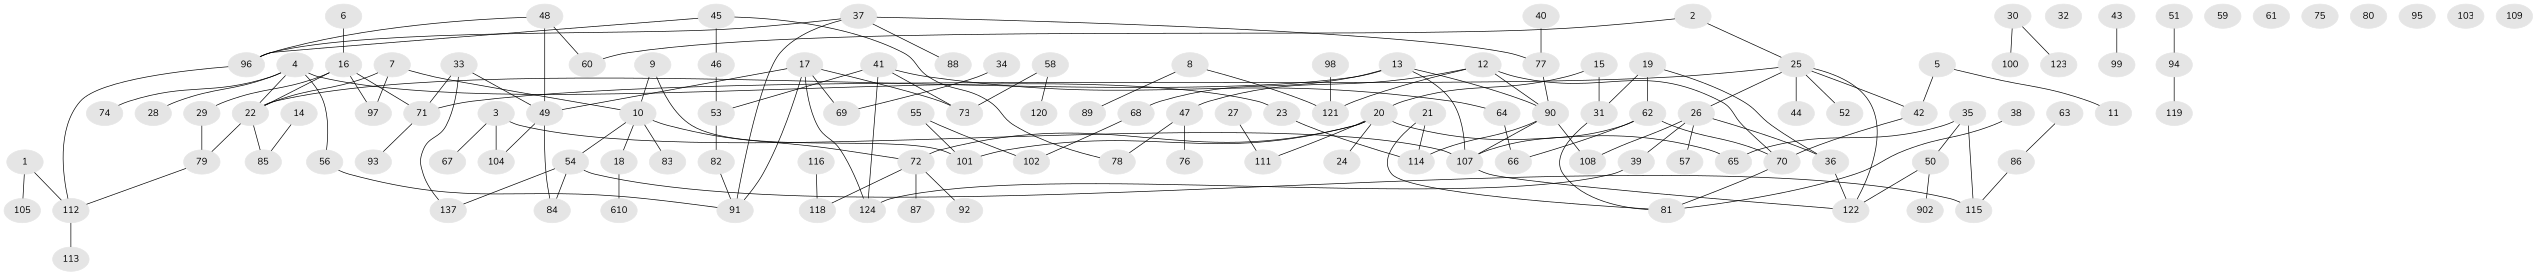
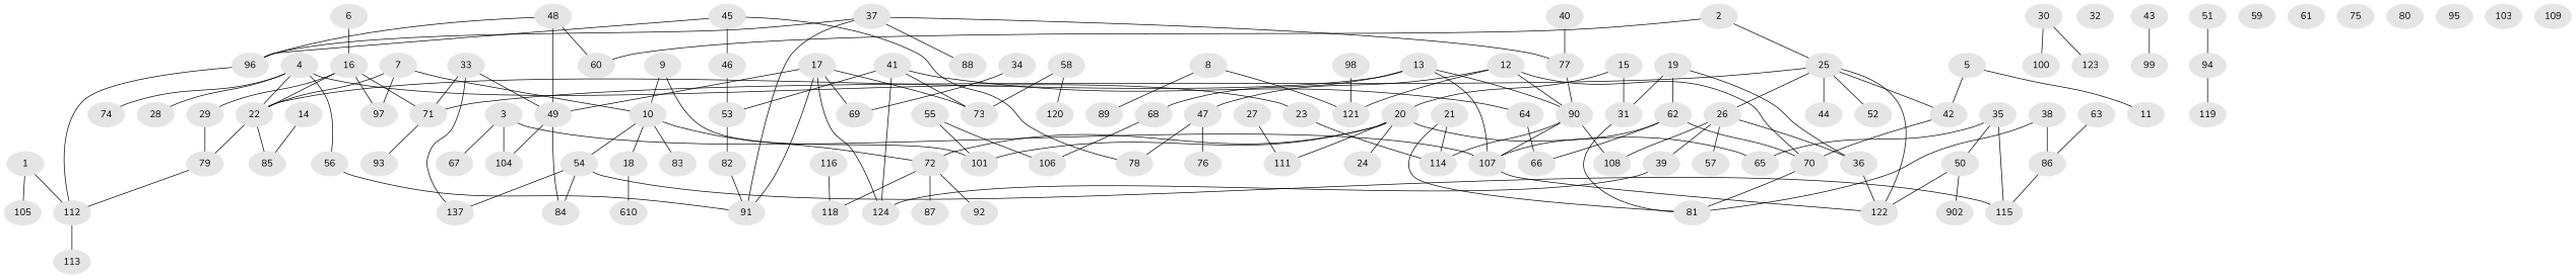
  graph {
    fontname=Nunito
    node [color=gray90 fontname=Nunito style=filled]
    edge [fontname=Nunito]
    1
    105
    112
    113
    2
    25
    60
    42
    71
    26
    44
    52
    122
    3
    67
    104
    107
    4
    22
    23
    28
    56
    74
    85
    79
    114
    91
    5
    11
    70
    6
    16
    97
    29
    7
    10
    18
    54
    72
    83
    8
    89
    121
    9
    101
    n46 [label=610]
    n47 [label=137]
    115
    84
    87
    92
    118
    12
    47
    90
    78
    76
    81
    108
    13
    68
-   106 [label=102]
+   106
    14
    15
    20
    31
    24
    65
    111
    93
    17
    49
    69
    124
    73
    19
    36
    62
    66
    21
    39
    57
    27
    30
    100
    123
    32
    33
    34
    35
    50
    n92 [label=902]
    37
    77
    88
    96
    38
    86
    40
    41
    53
    64
    82
    43
    99
    45
    46
    48
    51
    94
    119
    55
    58
    120
    59
    61
    63
    75
    80
    95
    98
    103
    109
    116
    1 -- 105
    1 -- 112
    112 -- 113
    2 -- 25
    2 -- 60
    25 -- 42
    25 -- 71
    25 -- 26
    25 -- 44
    25 -- 52
    25 -- 122
    42 -- 70
    71 -- 93
    26 -- 108
    26 -- 36
    26 -- 39
    26 -- 57
    3 -- 67
    3 -- 104
    3 -- 107
    107 -- 122
    4 -- 22
    4 -- 23
    4 -- 28
    4 -- 56
    4 -- 74
    22 -- 85
    22 -- 79
    23 -- 114
    56 -- 91
    79 -- 112
    5 -- 42
    5 -- 11
    70 -- 81
    6 -- 16
    16 -- 71
    16 -- 22
    16 -- 97
    16 -- 29
    29 -- 79
    7 -- 22
    7 -- 97
    7 -- 10
    10 -- 18
    10 -- 54
    10 -- 72
    10 -- 83
    18 -- n46
    54 -- n47
    54 -- 115
    54 -- 84
    72 -- 87
    72 -- 92
    72 -- 118
    8 -- 89
    8 -- 121
    9 -- 10
    9 -- 101
    12 -- 70
    12 -- 121
    12 -- 47
    12 -- 90
    47 -- 78
    47 -- 76
    90 -- 107
    90 -- 114
    90 -- 108
    13 -- 107
    13 -- 22
    13 -- 90
    13 -- 68
    68 -- 106
    14 -- 85
    15 -- 20
    15 -- 31
    20 -- 72
    20 -- 101
    20 -- 24
    20 -- 65
    20 -- 111
    31 -- 81
    17 -- 91
    17 -- 49
    17 -- 69
    17 -- 124
    17 -- 73
    49 -- 104
    49 -- 84
    19 -- 31
    19 -- 36
    19 -- 62
    36 -- 122
    62 -- 107
    62 -- 70
    62 -- 66
    21 -- 114
    21 -- 81
    39 -- 124
    27 -- 111
    30 -- 100
    30 -- 123
    33 -- 71
    33 -- n47
    33 -- 49
    34 -- 69
    35 -- 115
    35 -- 65
    35 -- 50
    50 -- 122
    50 -- n92
    37 -- 91
    37 -- 77
    37 -- 88
    37 -- 96
    77 -- 90
    96 -- 112
    38 -- 81
+   38 -- 86
    86 -- 115
    40 -- 77
    41 -- 124
    41 -- 73
    41 -- 53
    41 -- 64
    53 -- 82
    64 -- 66
    82 -- 91
    43 -- 99
    45 -- 78
    45 -- 96
    45 -- 46
    46 -- 53
    48 -- 60
    48 -- 49
    48 -- 96
    51 -- 94
    94 -- 119
    55 -- 101
    55 -- 106
    58 -- 73
    58 -- 120
    63 -- 86
    98 -- 121
    116 -- 118
  }
